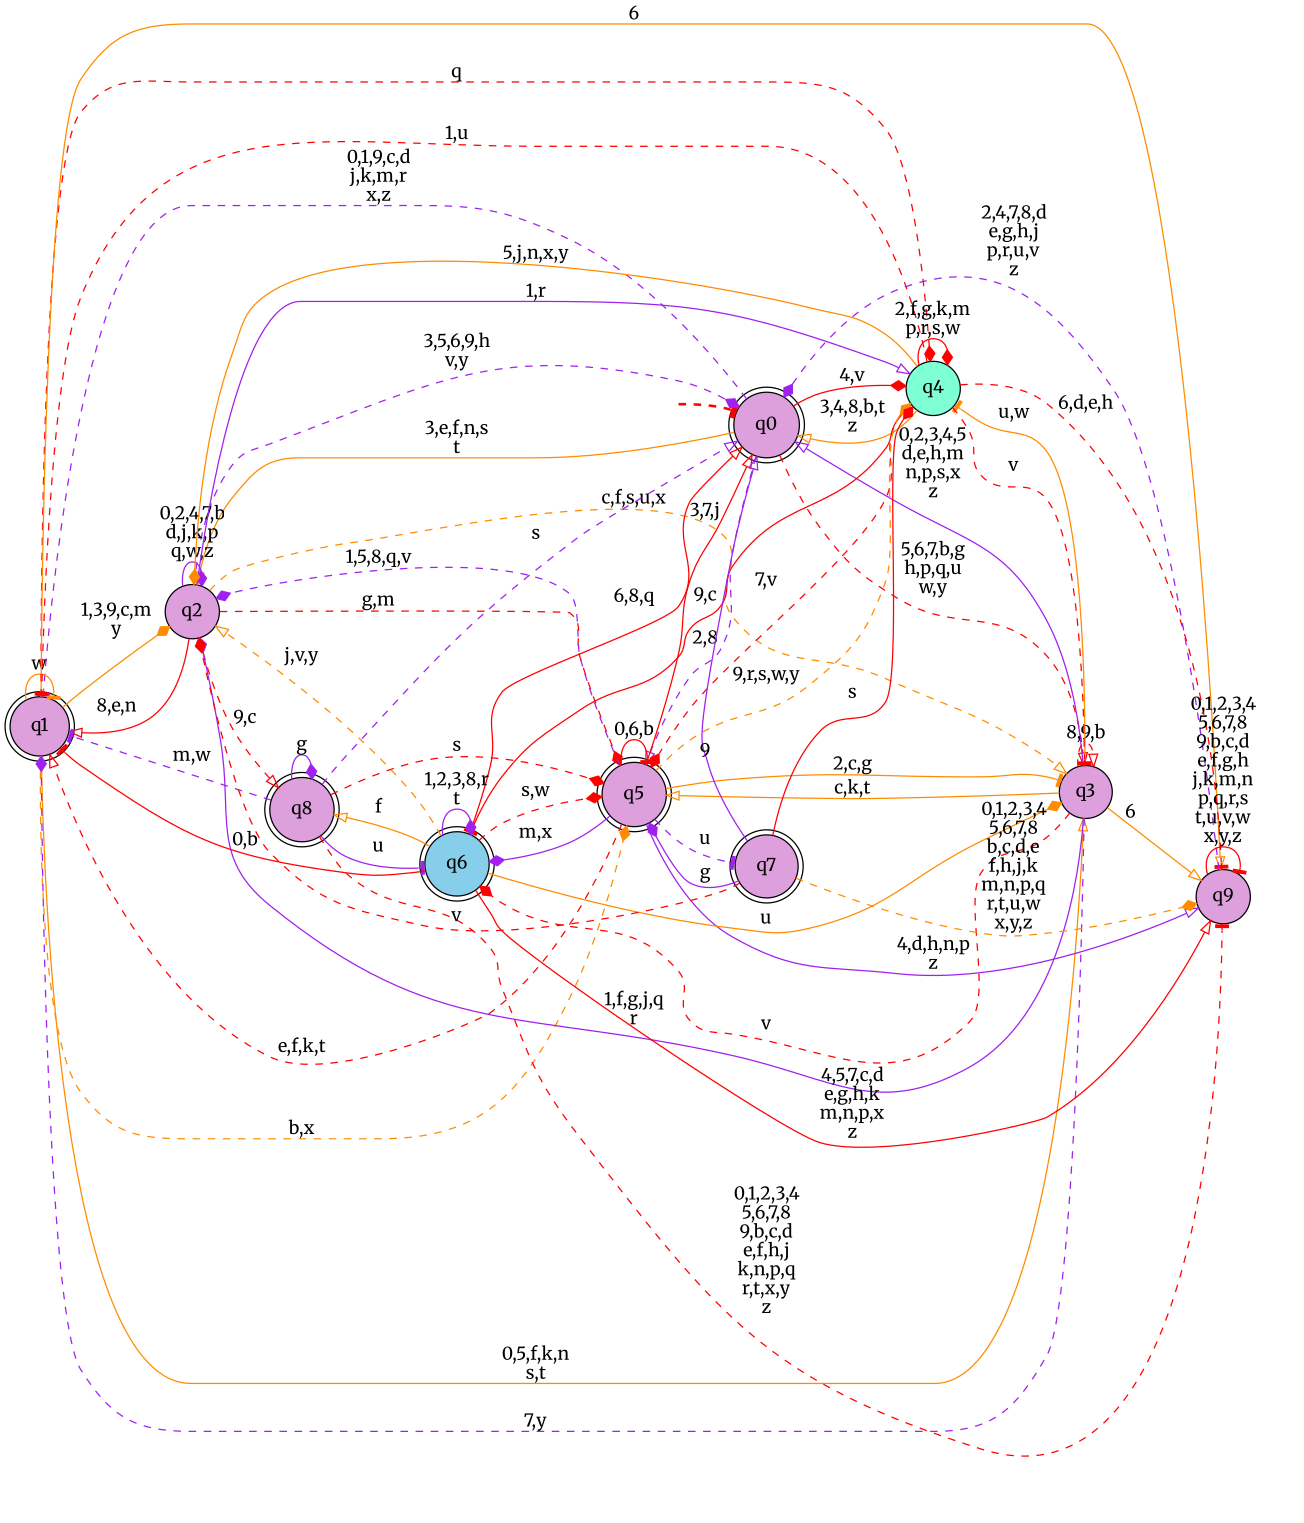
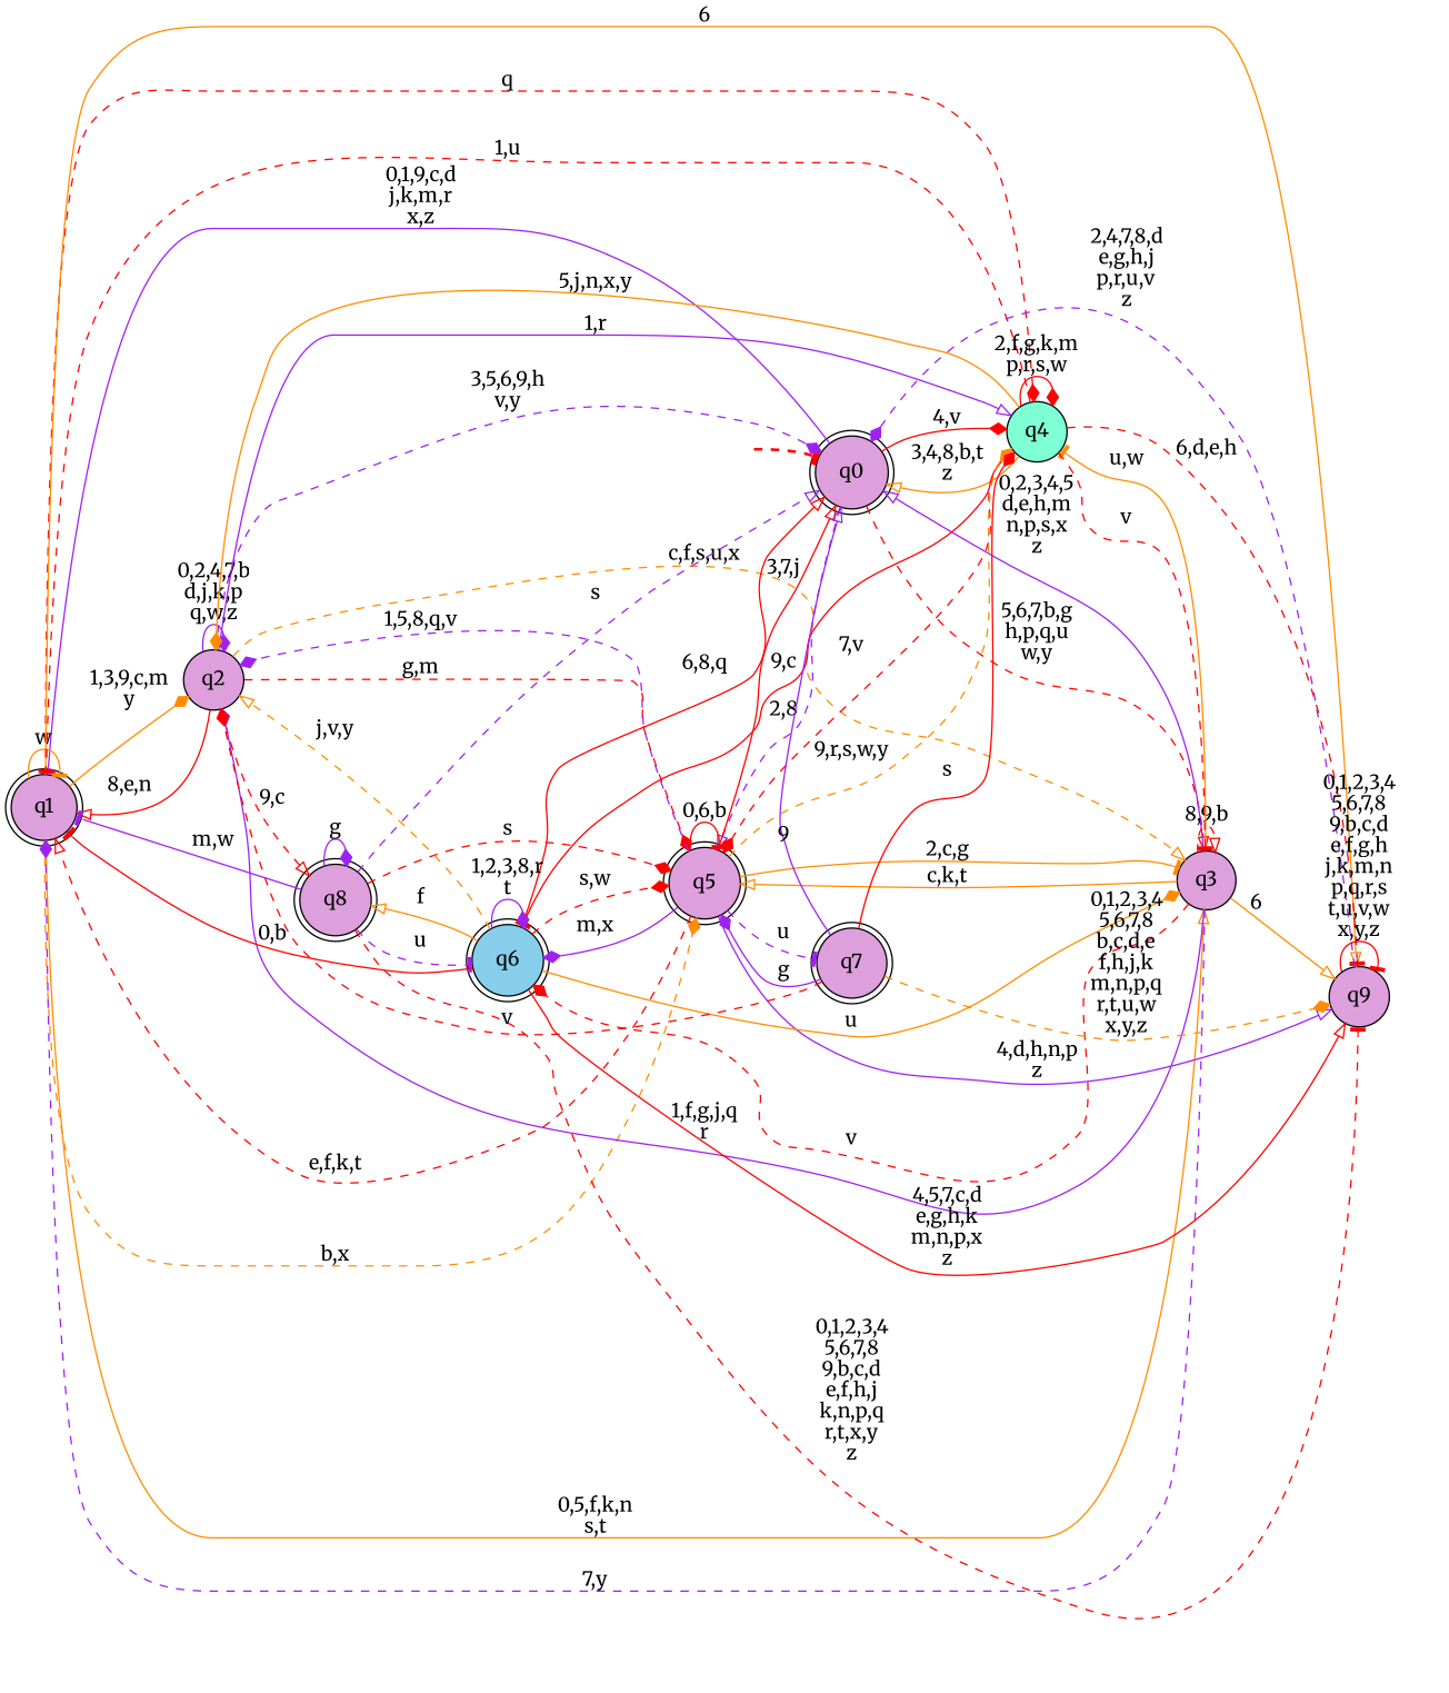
  digraph {
    fontname=Merriweather
    rankdir=LR
    node [fontname=Merriweather shape=doublecircle style="rounded,filled" color=black fillcolor=plum]
    edge [arrowhead=diamond color=red fontname=Merriweather style=solid]
    __start0 [height=0 shape=none style=invis width=0 color="" fillcolor=""]
    n2 [label=q0]
    n3 [label=q1]
    n4 [label=q2 shape=circle style=filled]
    n5 [label=q3 shape=circle style=filled]
    n6 [fillcolor=aquamarine label=q4 shape=circle style=filled]
    n7 [label=q5]
    n8 [label=q9 shape=circle style=filled]
    n9 [label=q8]
    n10 [fillcolor=skyblue label=q6]
    n11 [label=q7]
    subgraph cluster_1 {
      nodesep=0.15
      ranksep=0.15
      style=invis
      __start0
      n2
    }
    __start0 -> n2 [arrowhead=tee penwidth=2 style=dashed]
-   n2 -> n3 [arrowhead=tee color=purple label="0,1,9,c,d\nj,k,m,r\nx,z" style=dashed]
-   n2 -> n4 [arrowhead=onormal color=darkorange label="3,e,f,n,s\nt"]
+   n2 -> n3 [arrowhead=tee color=purple label="0,1,9,c,d\nj,k,m,r\nx,z"]
    n2 -> n5 [arrowhead=onormal label="5,6,7,b,g\nh,p,q,u\nw,y" style=dashed]
    n2 -> n6 [label="4,v"]
    n2 -> n7 [arrowhead=onormal color=purple label="2,8" style=dashed]
    n3 -> n3 [arrowhead=tee color=darkorange label=w]
    n3 -> n4 [color=darkorange label="1,3,9,c,m\ny"]
    n3 -> n5 [arrowhead=onormal color=darkorange label="0,5,f,k,n\ns,t"]
    n3 -> n6 [label=q style=dashed]
    n3 -> n7 [color=darkorange label="b,x" style=dashed]
    n3 -> n8 [arrowhead=onormal color=darkorange label=6]
    n4 -> n2 [color=purple label="3,5,6,9,h\nv,y" style=dashed]
    n4 -> n3 [arrowhead=onormal label="8,e,n"]
    n4 -> n4 [color=purple label="0,2,4,7,b\nd,j,k,p\nq,w,z"]
    n4 -> n5 [arrowhead=onormal color=darkorange label="c,f,s,u,x" style=dashed]
    n4 -> n6 [arrowhead=onormal color=purple label="1,r"]
    n4 -> n7 [label="g,m" style=dashed]
    n4 -> n9 [arrowhead=onormal label="9,c" style=dashed]
    n5 -> n2 [arrowhead=onormal color=purple label="0,2,3,4,5\nd,e,h,m\nn,p,s,x\nz"]
    n5 -> n3 [color=purple label="7,y" style=dashed]
    n5 -> n4 [color=purple label="1,f,g,j,q\nr"]
    n5 -> n5 [arrowhead=onormal label="8,9,b" style=dashed]
    n5 -> n6 [arrowhead=tee color=darkorange label="u,w"]
    n5 -> n7 [arrowhead=onormal color=darkorange label="c,k,t"]
    n5 -> n8 [arrowhead=onormal color=darkorange label=6]
    n5 -> n10 [label=v style=dashed]
    n6 -> n2 [arrowhead=onormal color=darkorange label="3,4,8,b,t\nz"]
    n6 -> n3 [arrowhead=tee label="1,u" style=dashed]
    n6 -> n4 [color=darkorange label="5,j,n,x,y"]
    n6 -> n5 [arrowhead=tee label=v style=dashed]
    n6 -> n6 [label="2,f,g,k,m\np,r,s,w"]
    n6 -> n7 [label="7,v" style=dashed]
    n6 -> n8 [arrowhead=tee label="6,d,e,h" style=dashed]
    n6 -> n10 [arrowhead=tee label="9,c"]
    n7 -> n2 [arrowhead=onormal label="3,7,j"]
    n7 -> n3 [arrowhead=onormal label="e,f,k,t" style=dashed]
    n7 -> n4 [color=purple label="1,5,8,q,v" style=dashed]
    n7 -> n5 [arrowhead=tee color=darkorange label="2,c,g"]
    n7 -> n6 [color=darkorange label="9,r,s,w,y" style=dashed]
    n7 -> n7 [arrowhead=tee label="0,6,b"]
    n7 -> n8 [arrowhead=onormal color=purple label="4,d,h,n,p\nz"]
    n7 -> n10 [color=purple label="m,x"]
    n7 -> n11 [arrowhead=tee color=purple label=u style=dashed]
    n8 -> n2 [color=purple label="2,4,7,8,d\ne,g,h,j\np,r,u,v\nz" style=dashed]
    n8 -> n8 [arrowhead=tee label="0,1,2,3,4\n5,6,7,8\n9,b,c,d\ne,f,g,h\nj,k,m,n\np,q,r,s\nt,u,v,w\nx,y,z"]
    n9 -> n2 [arrowhead=onormal color=purple label=s style=dashed]
-   n9 -> n3 [arrowhead=tee color=purple label="m,w" style=dashed]
+   n9 -> n3 [arrowhead=tee color=purple label="m,w"]
    n9 -> n7 [label=s style=dashed]
    n9 -> n8 [arrowhead=tee label="0,1,2,3,4\n5,6,7,8\n9,b,c,d\ne,f,h,j\nk,n,p,q\nr,t,x,y\nz" style=dashed]
    n9 -> n9 [color=purple label=g]
-   n9 -> n10 [arrowhead=tee color=purple label=u]
+   n9 -> n10 [arrowhead=tee color=purple label=u style=dashed]
    n10 -> n2 [arrowhead=onormal label="6,8,q"]
    n10 -> n3 [arrowhead=tee label="0,b"]
    n10 -> n4 [arrowhead=onormal color=darkorange label="j,v,y" style=dashed]
    n10 -> n5 [color=darkorange label=u]
    n10 -> n7 [label="s,w" style=dashed]
    n10 -> n8 [arrowhead=onormal label="4,5,7,c,d\ne,g,h,k\nm,n,p,x\nz"]
    n10 -> n9 [arrowhead=onormal color=darkorange label=f]
    n10 -> n10 [color=purple label="1,2,3,8,r\nt"]
    n11 -> n2 [arrowhead=onormal color=purple label=9]
    n11 -> n4 [label=v style=dashed]
    n11 -> n6 [label=s]
    n11 -> n7 [color=purple label=g]
    n11 -> n8 [color=darkorange label="0,1,2,3,4\n5,6,7,8\nb,c,d,e\nf,h,j,k\nm,n,p,q\nr,t,u,w\nx,y,z" style=dashed]
  }
